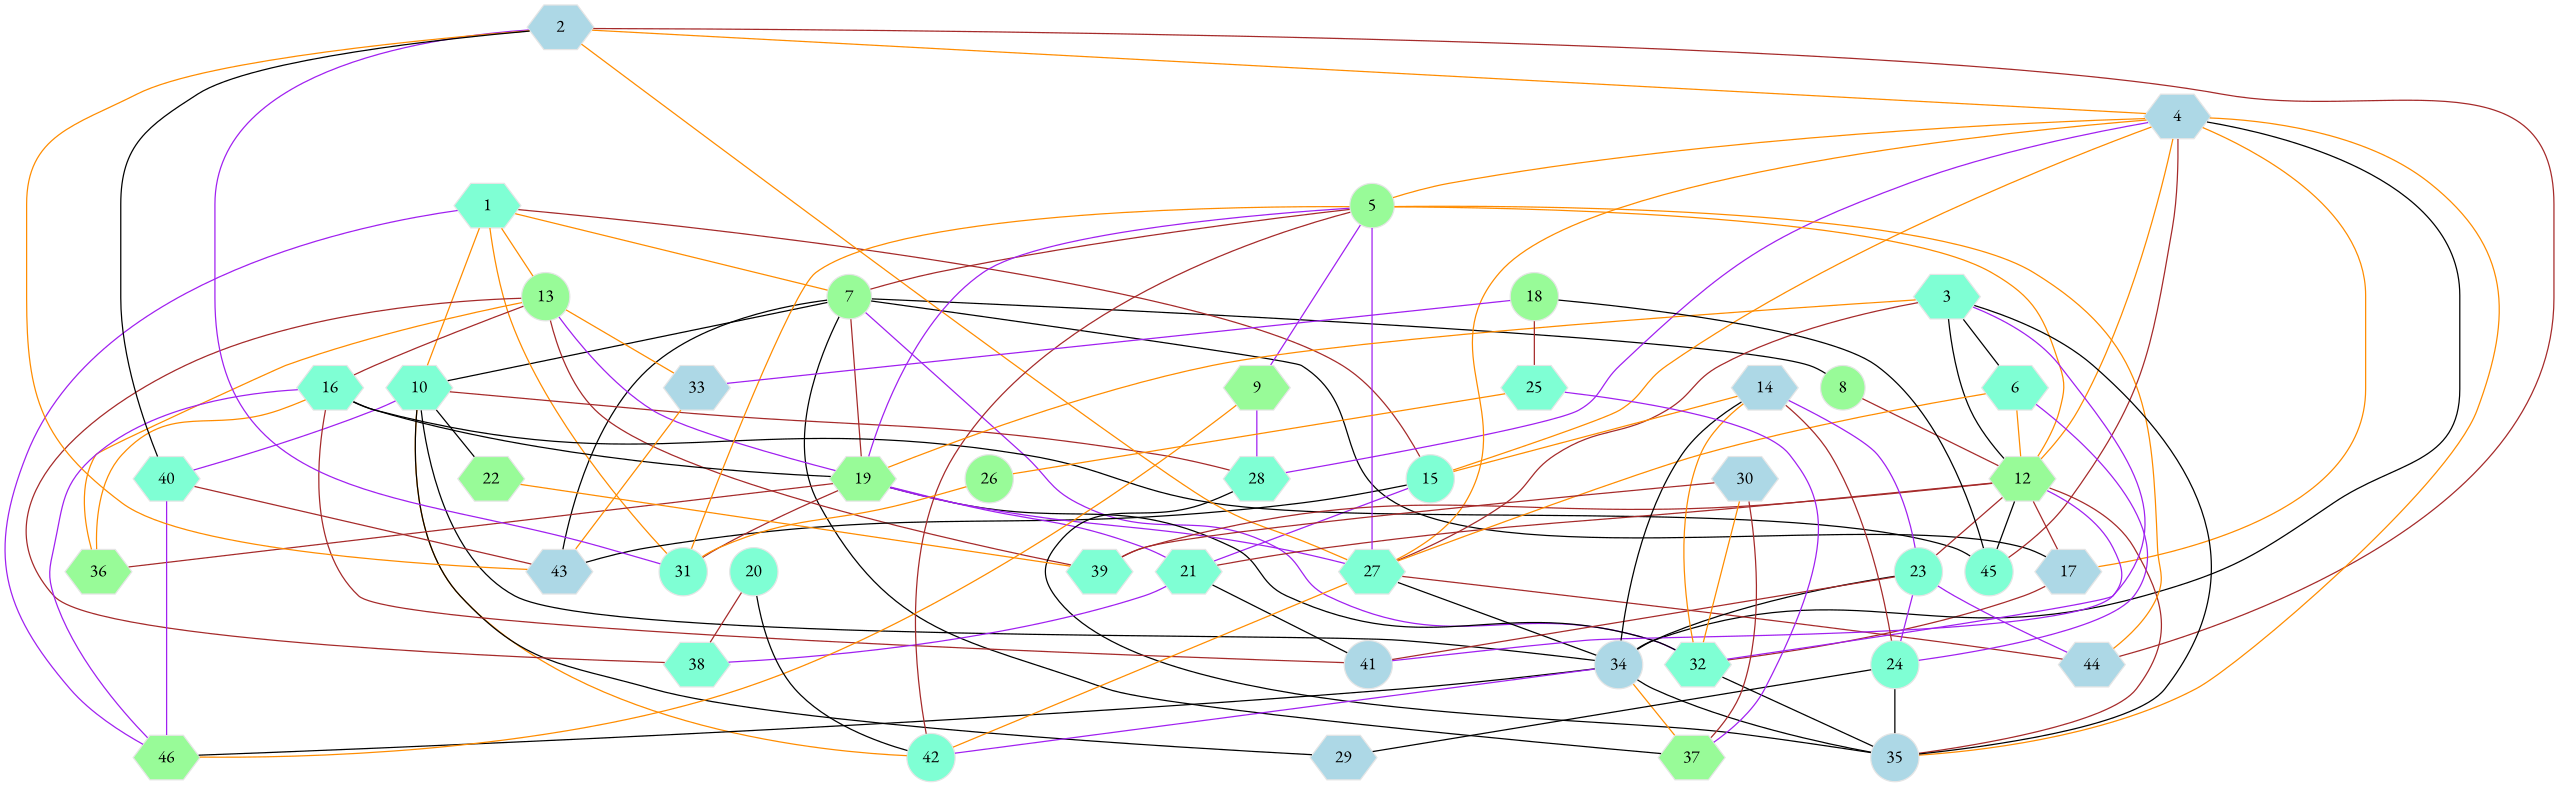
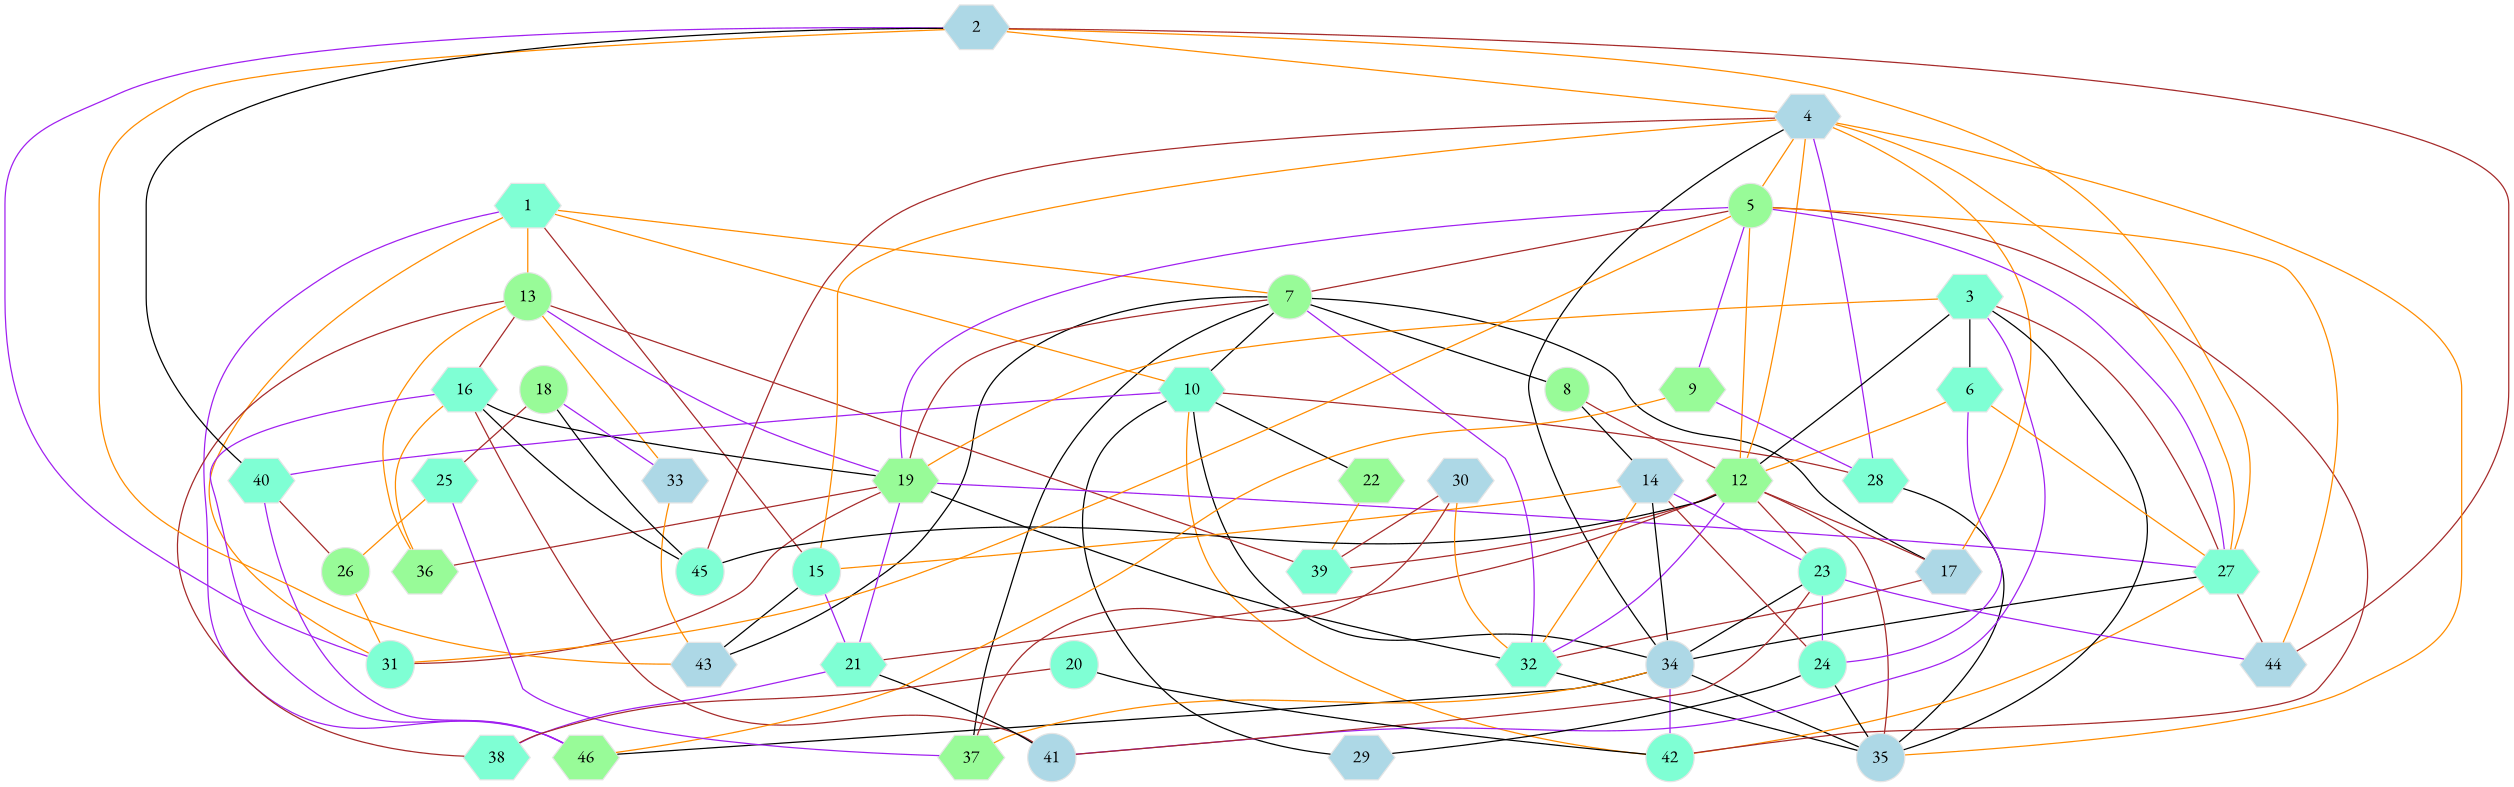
  graph {
    fontname="EB Garamond"
    node [color=gray90 fillcolor=aquamarine fontname="EB Garamond" shape=hexagon style=filled]
    edge [color=darkorange fontname="EB Garamond" weight=1.0]
    7 [fillcolor=palegreen shape=circle]
    1
    10
    13 [fillcolor=palegreen shape=circle]
    15 [shape=circle]
    31 [shape=circle]
    46 [fillcolor=palegreen]
    43 [fillcolor=lightblue]
    19 [fillcolor=palegreen]
    17 [fillcolor=lightblue]
    8 [fillcolor=palegreen shape=circle]
    32
    37 [fillcolor=palegreen]
    40
    28
    34 [fillcolor=lightblue shape=circle]
    42 [shape=circle]
    22 [fillcolor=palegreen]
    29 [fillcolor=lightblue]
    39
    16
    33 [fillcolor=lightblue]
    36 [fillcolor=palegreen]
    38
    21
    2 [fillcolor=lightblue]
    4 [fillcolor=lightblue]
    27
    44 [fillcolor=lightblue]
    12 [fillcolor=palegreen]
    35 [fillcolor=lightblue shape=circle]
    5 [fillcolor=palegreen shape=circle]
    45 [shape=circle]
    3
    6
    41 [fillcolor=lightblue shape=circle]
    24 [shape=circle]
    23 [shape=circle]
    9 [fillcolor=palegreen]
    14 [fillcolor=lightblue]
    18 [fillcolor=palegreen shape=circle]
    25
    26 [fillcolor=palegreen shape=circle]
    20 [shape=circle]
    30 [fillcolor=lightblue]
    7 -- 10 [color=black]
    7 -- 43 [color=black]
    7 -- 19 [color=brown]
    7 -- 17 [color=black]
    7 -- 8 [color=black]
    7 -- 32 [color=purple]
    7 -- 37 [color=black]
    1 -- 7
    1 -- 10
    1 -- 13
    1 -- 15 [color=brown]
    1 -- 31 [weight=2.0]
    1 -- 46 [color=purple]
    10 -- 40 [color=purple]
    10 -- 28 [color=brown]
    10 -- 34 [color=black]
    10 -- 42
    10 -- 22 [color=black]
    10 -- 29 [color=black]
    13 -- 19 [color=purple]
    13 -- 39 [color=brown]
    13 -- 16 [color=brown]
    13 -- 33
    13 -- 36
    13 -- 38 [color=brown]
    15 -- 43 [color=black]
    15 -- 21 [color=purple]
    19 -- 31 [color=brown weight=3.0]
    19 -- 32 [color=black]
    19 -- 36 [color=brown]
    19 -- 21 [color=purple]
    19 -- 27 [color=purple weight=2.0]
    17 -- 32 [color=brown]
    8 -- 12 [color=brown]
+   8 -- 14 [color=black]
    32 -- 35 [color=black]
    40 -- 46 [color=purple]
-   40 -- 43 [color=brown]
+   40 -- 26 [color=brown]
    28 -- 35 [color=black weight=2.0]
    34 -- 46 [color=black]
    34 -- 37
    34 -- 42 [color=purple]
    34 -- 35 [color=black]
    22 -- 39
    16 -- 46 [color=purple]
    16 -- 19 [color=black]
    16 -- 36
    16 -- 45 [color=black]
    16 -- 41 [color=brown]
    33 -- 43
    21 -- 38 [color=purple]
    21 -- 41 [color=black]
    2 -- 31 [color=purple]
    2 -- 43
    2 -- 40 [color=black]
    2 -- 4
    2 -- 27
    2 -- 44 [color=brown]
    4 -- 15
    4 -- 17 [weight=2.0]
    4 -- 28 [color=purple]
    4 -- 34 [color=black]
    4 -- 27
    4 -- 12 [weight=3.0]
    4 -- 35
    4 -- 5
    4 -- 45 [color=brown]
    27 -- 34 [color=black]
    27 -- 42
    27 -- 44 [color=brown]
    12 -- 17 [color=brown]
    12 -- 32 [color=purple]
    12 -- 39 [color=brown]
    12 -- 21 [color=brown]
    12 -- 35 [color=brown weight=2.0]
    12 -- 45 [color=black]
    12 -- 23 [color=brown]
    5 -- 7 [color=brown weight=2.0]
    5 -- 31
    5 -- 19 [color=purple]
    5 -- 42 [color=brown]
    5 -- 27 [color=purple weight=5.0]
    5 -- 44
    5 -- 12
    5 -- 9 [color=purple]
    3 -- 19 [weight=2.0]
    3 -- 27 [color=brown]
    3 -- 12 [color=black]
    3 -- 35 [color=black]
    3 -- 6 [color=black]
    3 -- 41 [color=purple]
    6 -- 27
    6 -- 12
    6 -- 24 [color=purple]
    24 -- 29 [color=black]
    24 -- 35 [color=black]
    23 -- 34 [color=black]
    23 -- 44 [color=purple]
    23 -- 41 [color=brown]
    23 -- 24 [color=purple]
    9 -- 46
    9 -- 28 [color=purple]
    14 -- 15
    14 -- 32
    14 -- 34 [color=black weight=2.0]
    14 -- 24 [color=brown]
    14 -- 23 [color=purple]
    18 -- 33 [color=purple]
    18 -- 45 [color=black]
    18 -- 25 [color=brown]
    25 -- 37 [color=purple]
    25 -- 26
    26 -- 31
    20 -- 42 [color=black]
    20 -- 38 [color=brown]
    30 -- 32
    30 -- 37 [color=brown]
    30 -- 39 [color=brown]
  }
